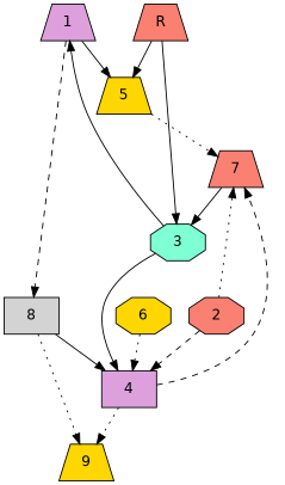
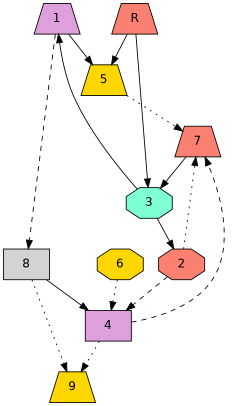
  digraph {
    fontname="DejaVu Sans"
    node [fillcolor=gold fontname="DejaVu Sans" shape=trapezium style=filled]
    edge [fontname="DejaVu Sans" style=solid]
    1 [fillcolor=plum]
    5
    8 [fillcolor=lightgrey shape=box]
    7 [fillcolor=salmon]
    4 [fillcolor=plum shape=box]
    9
    2 [fillcolor=salmon shape=octagon]
    3 [fillcolor=aquamarine shape=octagon]
    6 [shape=octagon]
    R [fillcolor=salmon]
    1 -> 5
    1 -> 8 [style=dashed]
    5 -> 7 [style=dotted]
    8 -> 4
    8 -> 9 [style=dotted]
    7 -> 3
    4 -> 7 [style=dashed]
    4 -> 9 [style=dotted]
    2 -> 7 [style=dotted]
    2 -> 4 [style=dashed]
    3 -> 1
-   3 -> 4
+   3 -> 2
    6 -> 4 [style=dotted]
    R -> 5
    R -> 3
  }
